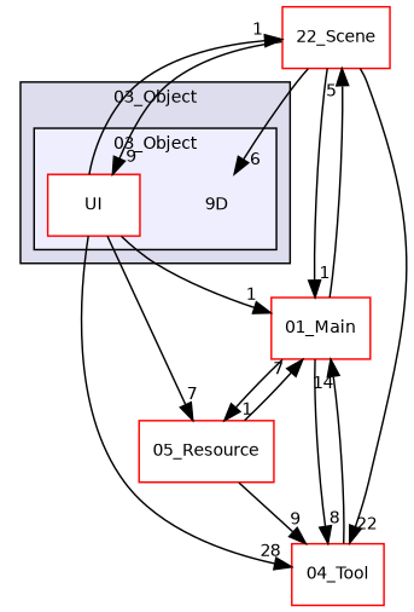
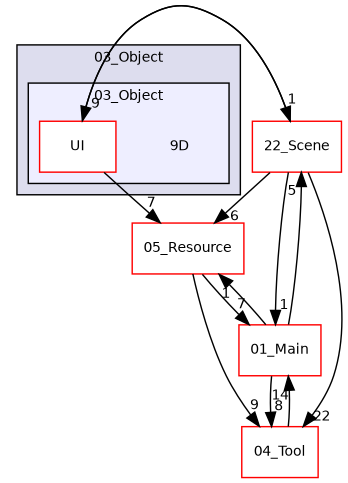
  digraph {
    compound=true
    node [fontname=Helvetica fontsize=10 shape=box color=red fillcolor=white style=filled]
    edge [headlabel=1 labeldistance=1.5 labelfontname=Helvetica labelfontsize=10]
    n1 [label="9D" shape=plaintext color="" fillcolor="" style=""]
    n2 [label=UI]
    n3 [label="22_Scene"]
    n4 [label="05_Resource"]
    n5 [label="01_Main"]
    n6 [label="04_Tool"]
    subgraph cluster_1 {
      bgcolor="#ddddee"
      fontname=Helvetica
      fontsize=10
      label="03_Object"
      pencolor=black
      subgraph cluster_2 {
        bgcolor="#eeeeff"
        fontname=Helvetica
        fontsize=10
        label="03_Object"
        pencolor=black
        n1
        n2
      }
    }
    n2 -> n3
    n2 -> n4 [headlabel=7]
-   n2 -> n5
-   n2 -> n6 [headlabel=28]
    n3 -> n2 [headlabel=9]
-   n3 -> n1 [headlabel=6]
+   n3 -> n4 [headlabel=6]
    n3 -> n5
    n3 -> n6 [headlabel=22]
    n4 -> n5 [headlabel=7]
    n4 -> n6 [headlabel=9]
    n5 -> n3 [headlabel=5]
    n5 -> n4
    n5 -> n6 [headlabel=8]
    n6 -> n5 [headlabel=14]
  }
